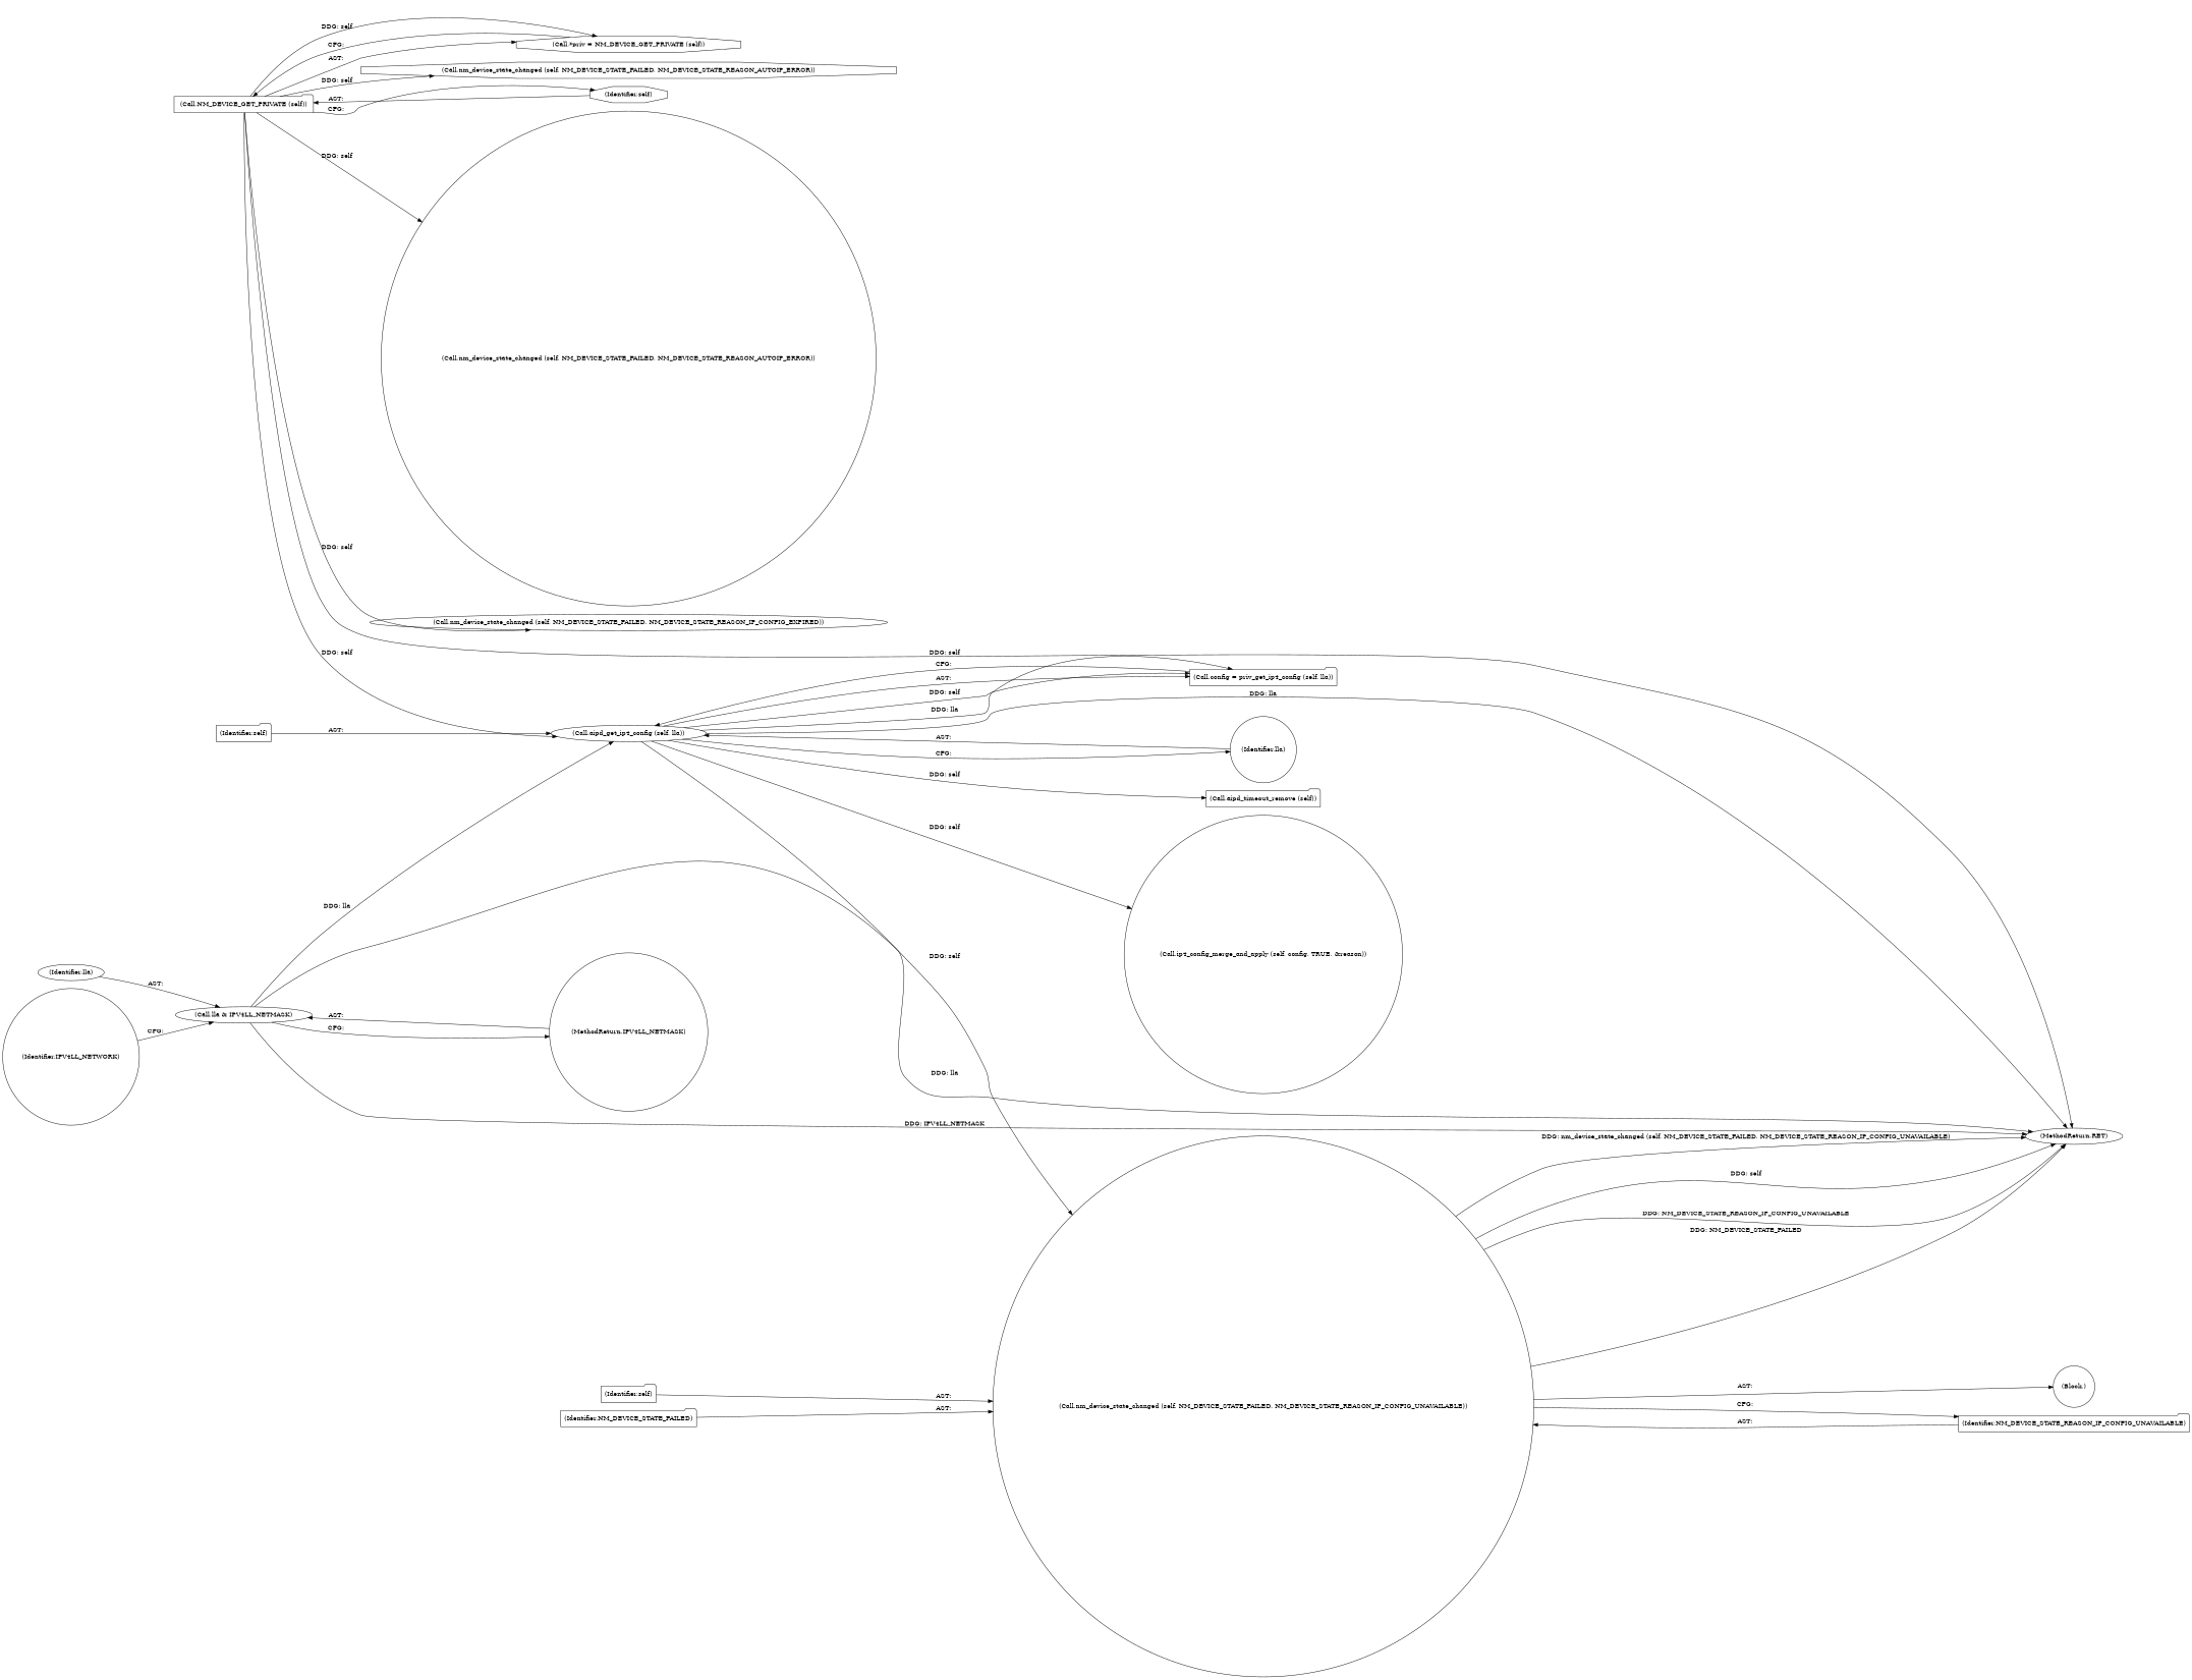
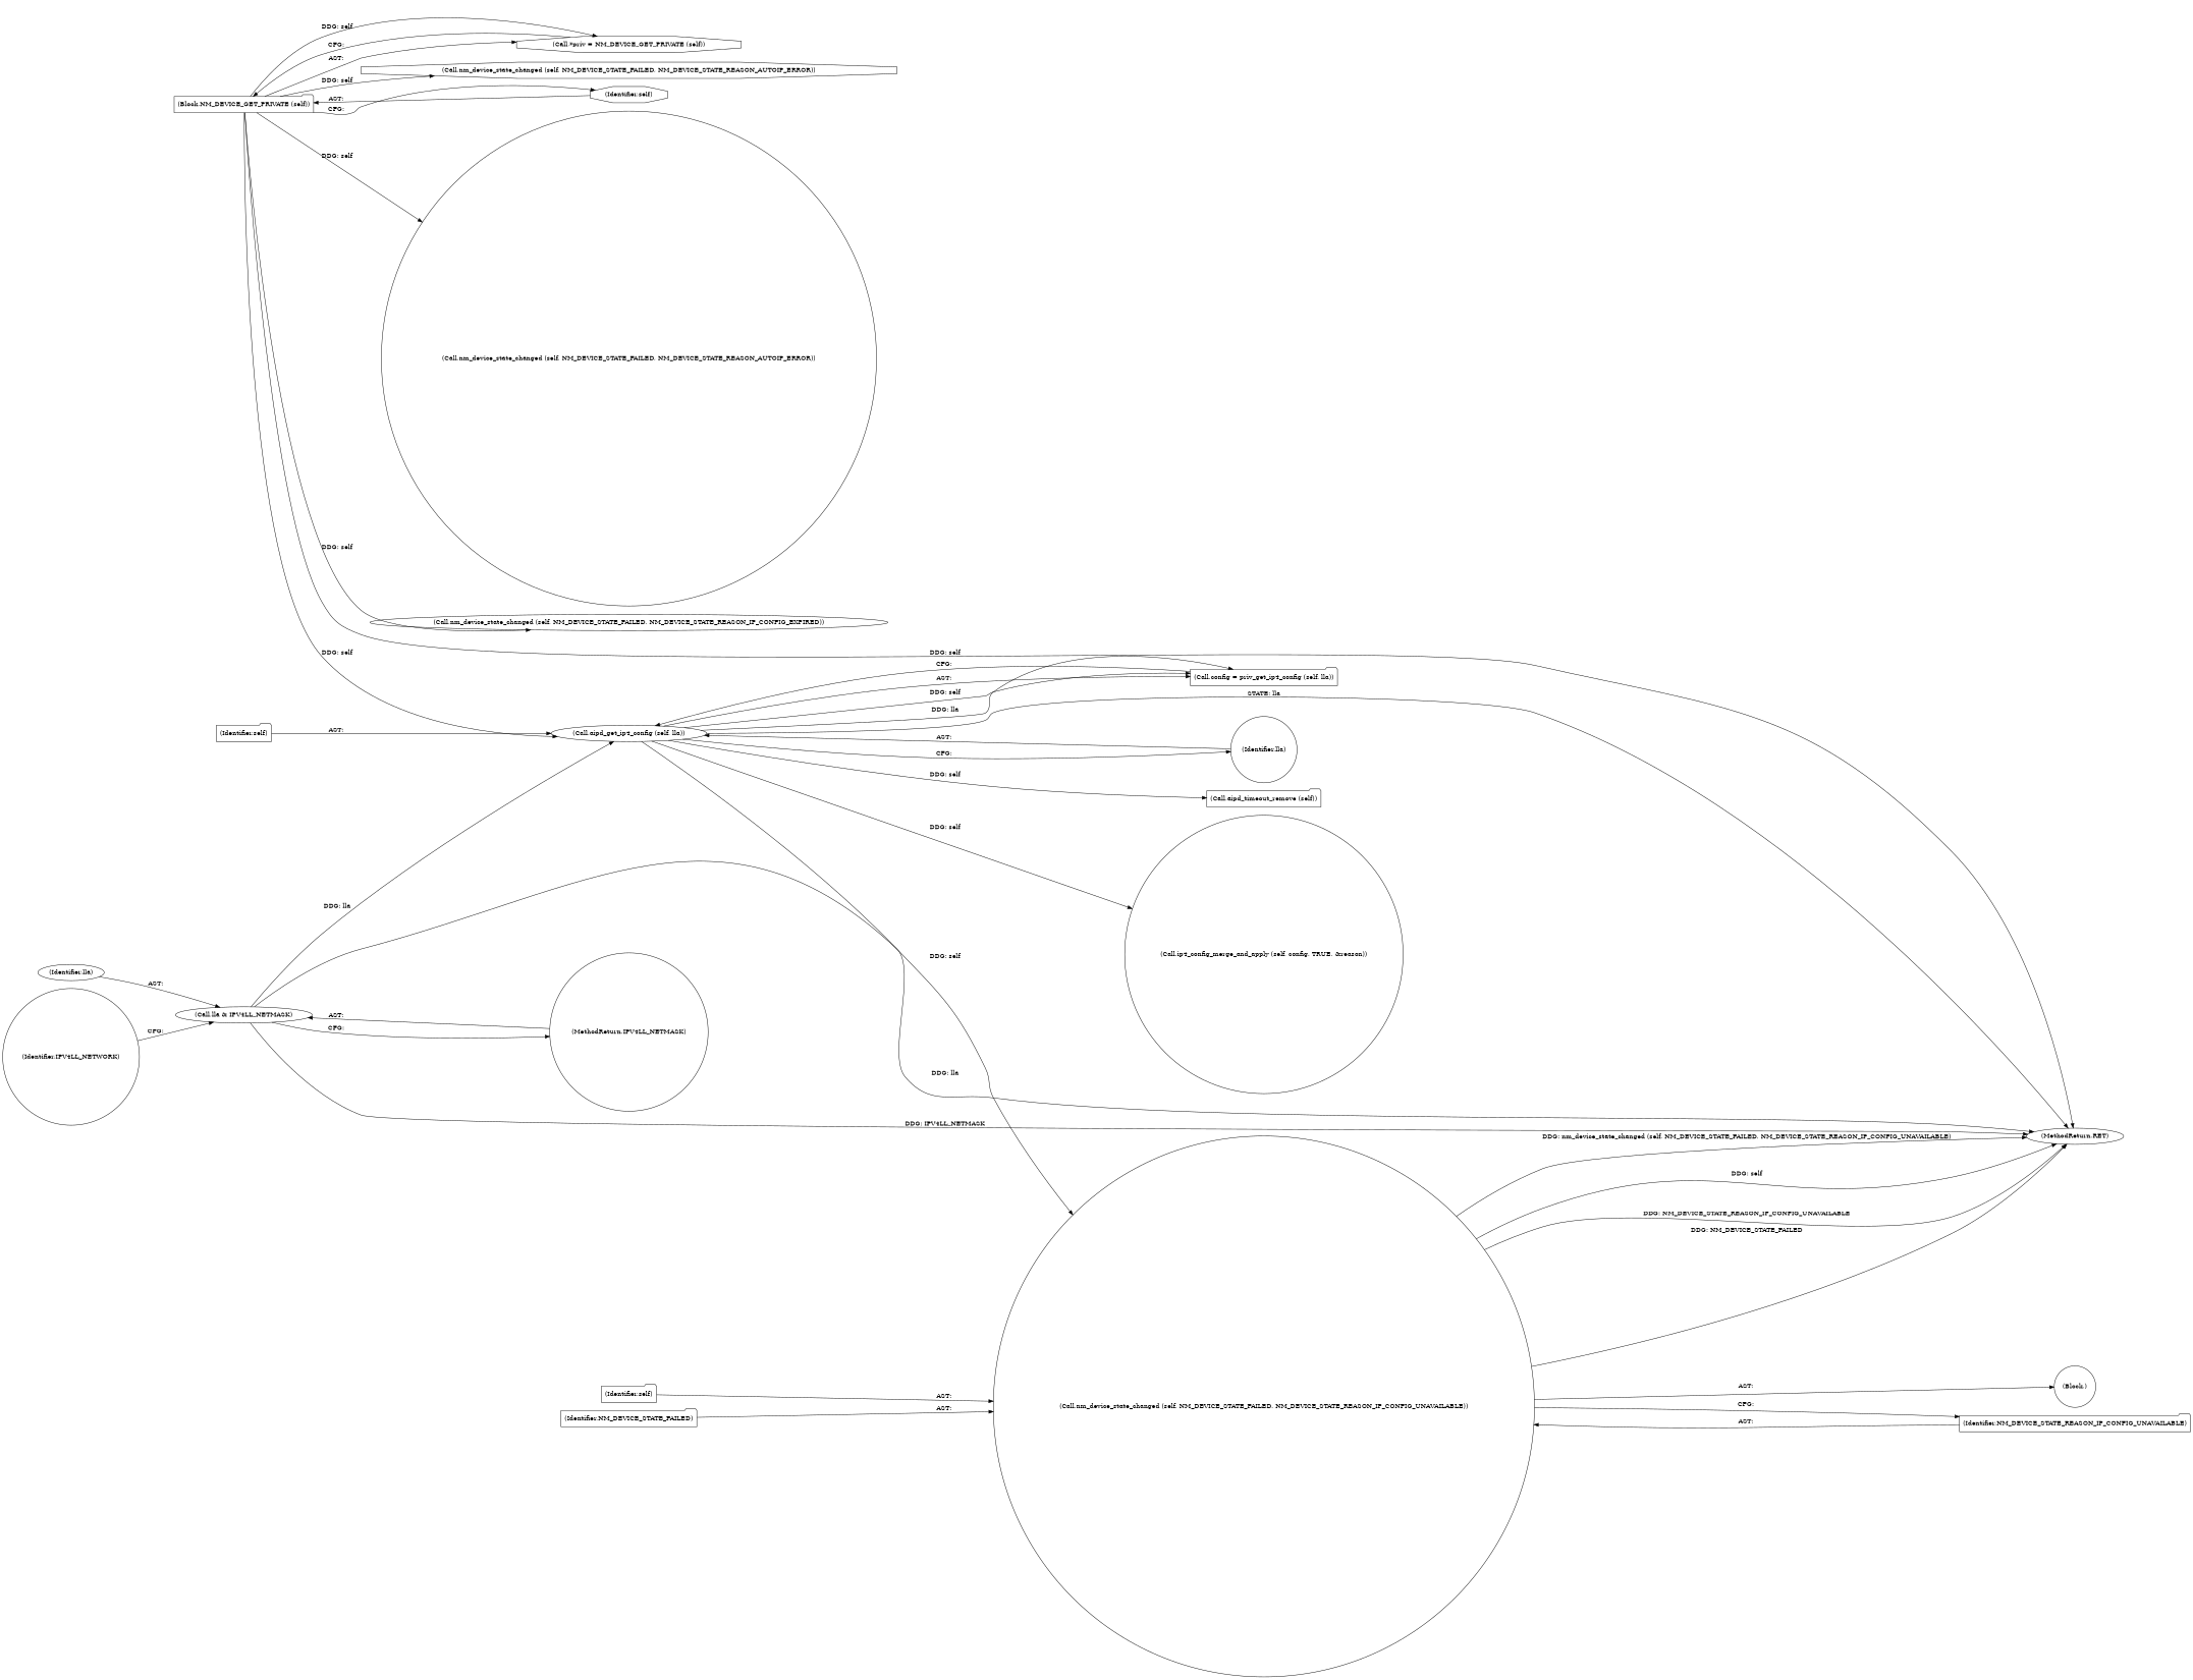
  digraph {
    rankdir=LR
    node [shape=circle]
    n1 [label="(Call,nm_device_state_changed (self, NM_DEVICE_STATE_FAILED, NM_DEVICE_STATE_REASON_IP_CONFIG_UNAVAILABLE))"]
    n2 [label="(Block,)"]
    n3 [label="(MethodReturn,RET)" shape=ellipse]
    n4 [label="(Identifier,NM_DEVICE_STATE_REASON_IP_CONFIG_UNAVAILABLE)" shape=folder]
    n5 [label="(Call,aipd_get_ip4_config (self, lla))" shape=ellipse]
    n6 [label="(Identifier,lla)"]
    n7 [label="(Call,aipd_timeout_remove (self))" shape=folder]
    n8 [label="(Call,ip4_config_merge_and_apply (self, config, TRUE, &reason))"]
    n9 [label="(Call,config = priv_get_ip4_config (self, lla))" shape=folder]
-   n10 [label="(Call,NM_DEVICE_GET_PRIVATE (self))" shape=folder]
+   n10 [label="(Block,NM_DEVICE_GET_PRIVATE (self))" shape=folder]
    n11 [label="(Identifier,self)" shape=octagon]
    n12 [label="(Call,*priv = NM_DEVICE_GET_PRIVATE (self))" shape=octagon]
    n13 [label="(Call,nm_device_state_changed (self, NM_DEVICE_STATE_FAILED, NM_DEVICE_STATE_REASON_AUTOIP_ERROR))" shape=octagon]
    n14 [label="(Call,nm_device_state_changed (self, NM_DEVICE_STATE_FAILED, NM_DEVICE_STATE_REASON_AUTOIP_ERROR))"]
    n15 [label="(Call,nm_device_state_changed (self, NM_DEVICE_STATE_FAILED, NM_DEVICE_STATE_REASON_IP_CONFIG_EXPIRED))" shape=ellipse]
    n16 [label="(Call,lla & IPV4LL_NETMASK)" shape=ellipse]
    n17 [label="(MethodReturn,IPV4LL_NETMASK)"]
    n18 [label="(Identifier,NM_DEVICE_STATE_FAILED)" shape=folder]
    n19 [label="(Identifier,self)" shape=folder]
    n20 [label="(Identifier,lla)" shape=ellipse]
    n21 [label="(Identifier,self)" shape=folder]
    n22 [label="(Identifier,IPV4LL_NETWORK)"]
    n1 -> n2 [label="AST: "]
    n1 -> n3 [label="DDG: NM_DEVICE_STATE_FAILED"]
    n1 -> n3 [label="DDG: nm_device_state_changed (self, NM_DEVICE_STATE_FAILED, NM_DEVICE_STATE_REASON_IP_CONFIG_UNAVAILABLE)"]
    n1 -> n3 [label="DDG: self"]
    n1 -> n3 [label="DDG: NM_DEVICE_STATE_REASON_IP_CONFIG_UNAVAILABLE"]
    n1 -> n4 [label="CFG: "]
    n4 -> n1 [label="AST: "]
    n5 -> n1 [label="DDG: self"]
-   n5 -> n3 [label="DDG: lla"]
+   n5 -> n3 [label="STATE: lla"]
    n5 -> n6 [label="CFG: "]
    n5 -> n7 [label="DDG: self"]
    n5 -> n8 [label="DDG: self"]
    n5 -> n9 [label="AST: "]
    n5 -> n9 [label="DDG: self"]
    n5 -> n9 [label="DDG: lla"]
    n6 -> n5 [label="AST: "]
    n9 -> n5 [label="CFG: "]
    n10 -> n3 [label="DDG: self"]
    n10 -> n5 [label="DDG: self"]
    n10 -> n11 [label="CFG: "]
    n10 -> n12 [label="AST: "]
    n10 -> n12 [label="DDG: self"]
    n10 -> n13 [label="DDG: self"]
    n10 -> n14 [label="DDG: self"]
    n10 -> n15 [label="DDG: self"]
    n11 -> n10 [label="AST: "]
    n12 -> n10 [label="CFG: "]
    n16 -> n3 [label="DDG: IPV4LL_NETMASK"]
    n16 -> n3 [label="DDG: lla"]
    n16 -> n5 [label="DDG: lla"]
    n16 -> n17 [label="CFG: "]
    n17 -> n16 [label="AST: "]
    n18 -> n1 [label="AST: "]
    n19 -> n5 [label="AST: "]
    n20 -> n16 [label="AST: "]
    n21 -> n1 [label="AST: "]
    n22 -> n16 [label="CFG: "]
  }
